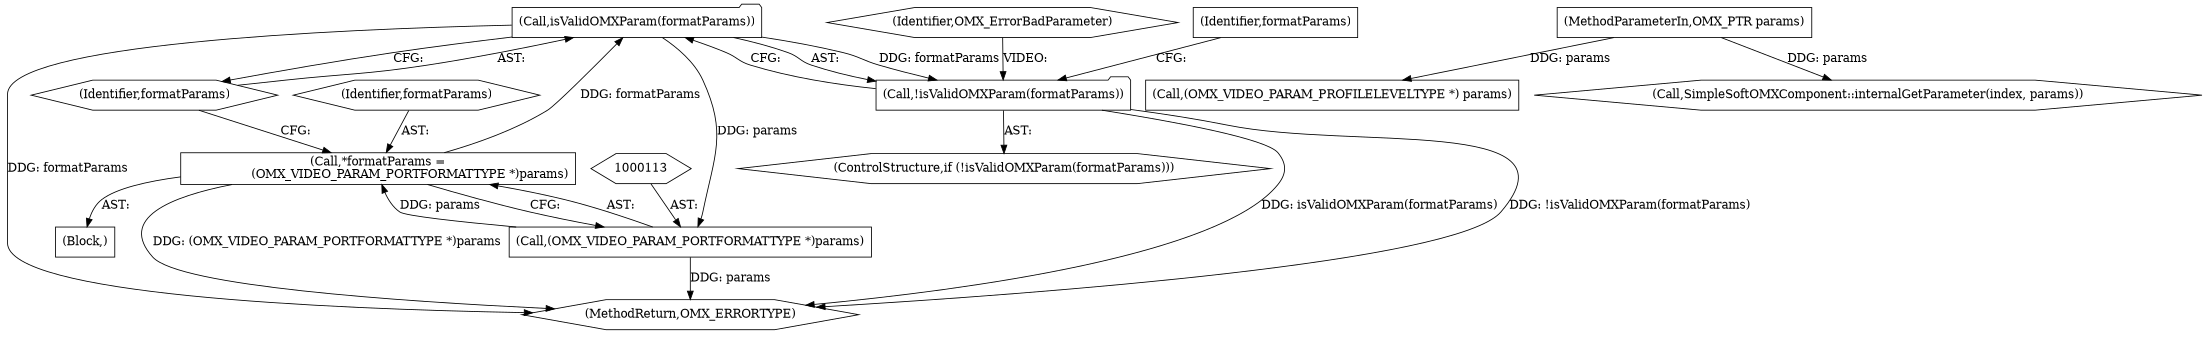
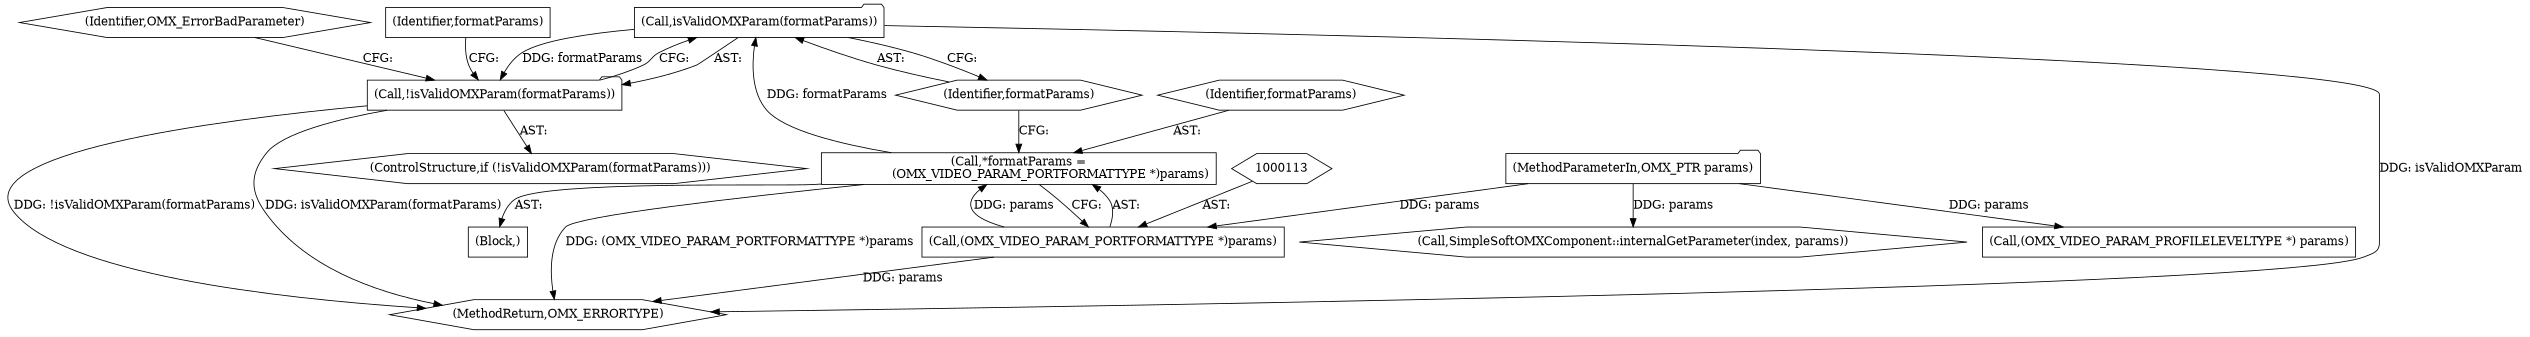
  digraph {
    node [shape=hexagon]
    n1 [label="(Call,isValidOMXParam(formatParams))" shape=folder]
    n2 [label="(Call,!isValidOMXParam(formatParams))" shape=folder]
    n3 [label="(Identifier,formatParams)"]
    n4 [label="(MethodReturn,OMX_ERRORTYPE)"]
    n5 [label="(ControlStructure,if (!isValidOMXParam(formatParams)))"]
    n6 [label="(Call,*formatParams =\n                 (OMX_VIDEO_PARAM_PORTFORMATTYPE *)params)" shape=box]
    n7 [label="(Call,(OMX_VIDEO_PARAM_PORTFORMATTYPE *)params)" shape=box]
    n8 [label="(Block,)" shape=box]
-   n9 [label="(MethodParameterIn,OMX_PTR params)" shape=box]
+   n9 [label="(MethodParameterIn,OMX_PTR params)" shape=folder]
    n10 [label="(Call,(OMX_VIDEO_PARAM_PROFILELEVELTYPE *) params)" shape=box]
    n11 [label="(Call,SimpleSoftOMXComponent::internalGetParameter(index, params))"]
    n12 [label="(Identifier,formatParams)"]
    n13 [label="(Identifier,OMX_ErrorBadParameter)"]
    n14 [label="(Identifier,formatParams)" shape=box]
    1000113
    n1 -> n2 [label="AST: "]
    n1 -> n2 [label="DDG: formatParams"]
    n1 -> n3 [label="CFG: "]
-   n1 -> n4 [label="DDG: formatParams"]
+   n1 -> n4 [label="DDG: isValidOMXParam"]
    n2 -> n1 [label="CFG: "]
    n2 -> n4 [label="DDG: isValidOMXParam(formatParams)"]
    n2 -> n4 [label="DDG: !isValidOMXParam(formatParams)"]
    n2 -> n5 [label="AST: "]
    n3 -> n1 [label="AST: "]
    n3 -> n6 [label="CFG: "]
    n6 -> n1 [label="DDG: formatParams"]
    n6 -> n4 [label="DDG: (OMX_VIDEO_PARAM_PORTFORMATTYPE *)params"]
    n6 -> n7 [label="CFG: "]
    n6 -> n8 [label="AST: "]
    n7 -> n4 [label="DDG: params"]
    n7 -> n6 [label="AST: "]
    n7 -> n6 [label="DDG: params"]
-   n1 -> n7 [label="DDG: params"]
+   n9 -> n7 [label="DDG: params"]
    n9 -> n10 [label="DDG: params"]
    n9 -> n11 [label="DDG: params"]
    n12 -> n6 [label="AST: "]
-   n13 -> n2 [label="VIDEO: "]
+   n13 -> n2 [label="CFG: "]
    n14 -> n2 [label="CFG: "]
    1000113 -> n7 [label="AST: "]
  }
